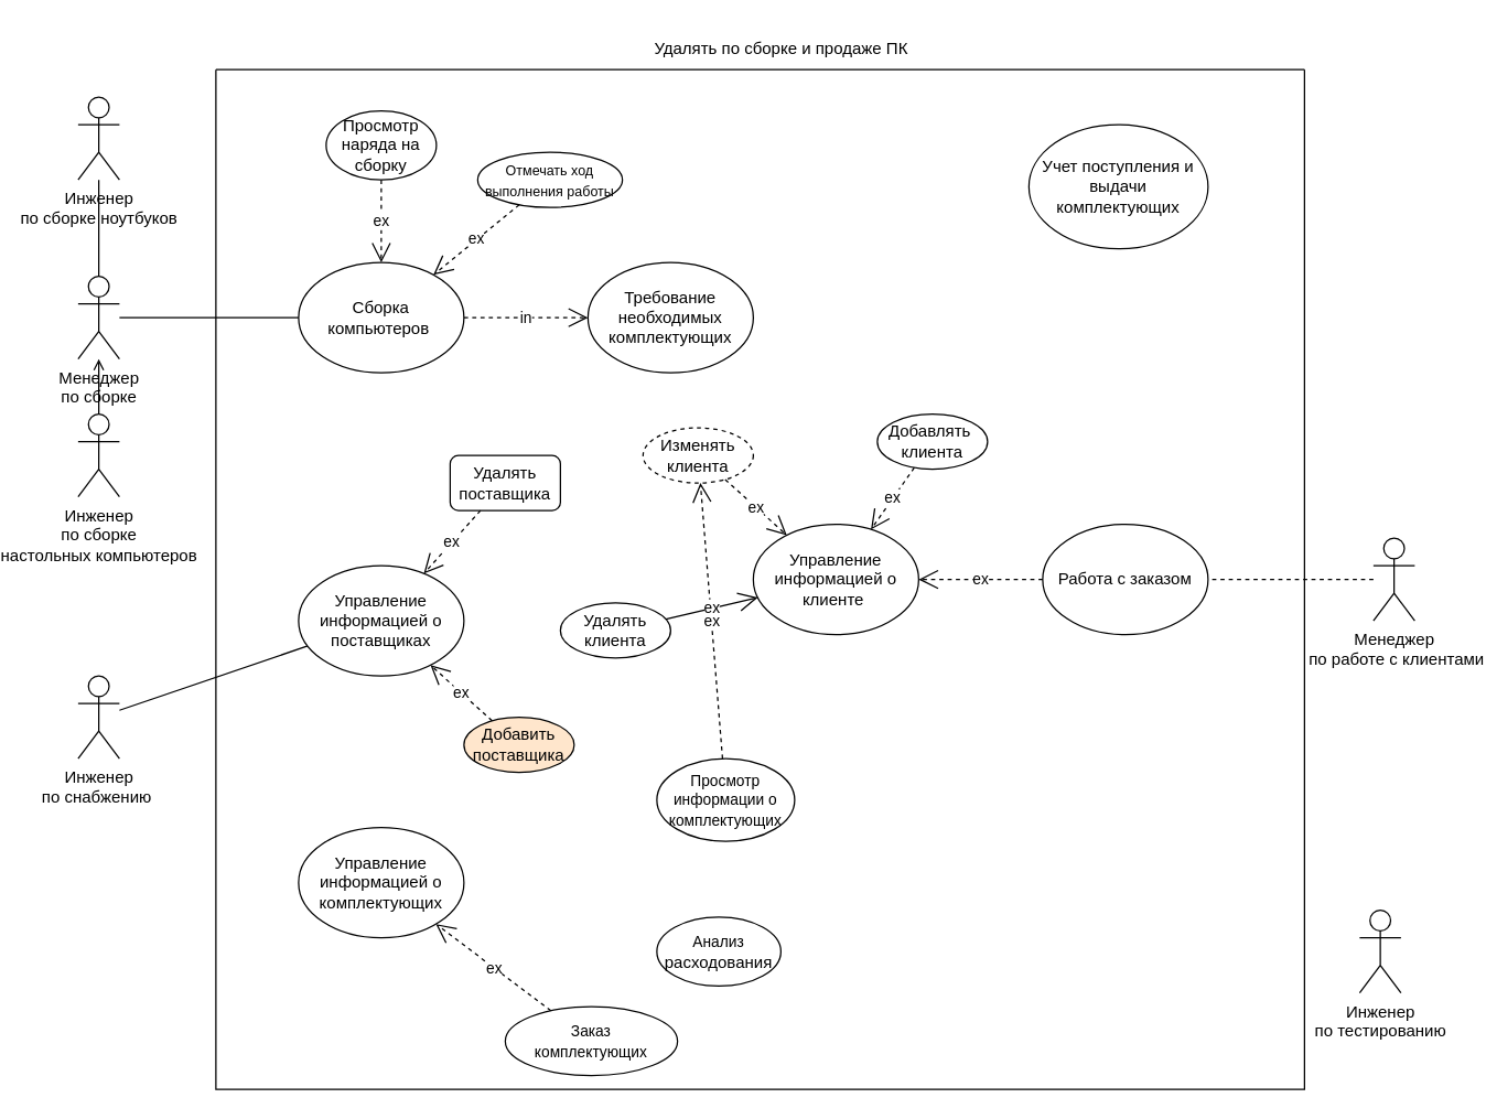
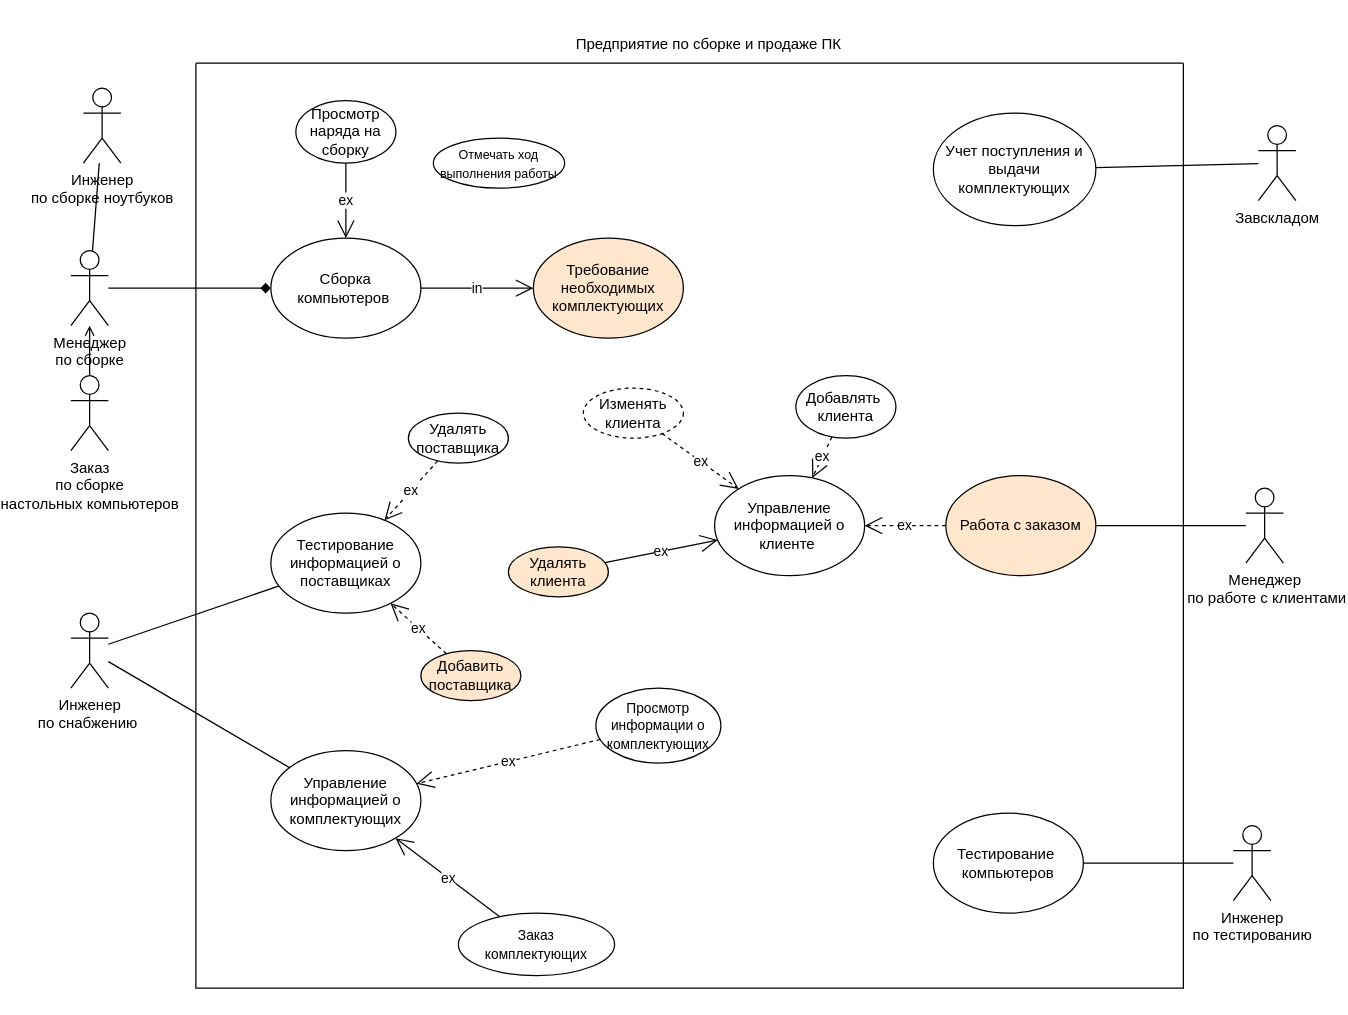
  <mxCell id="0" />
  <mxCell id="1" parent="0" />
- <mxCell id="2" value="Инженер &lt;br&gt;по сборке ноутбуков" style="shape=umlActor;verticalLabelPosition=bottom;verticalAlign=top;html=1;outlineConnect=0;" parent="1" vertex="1"><mxGeometry x="20" y="70" width="30" height="60" as="geometry" /></mxCell>
- <mxCell id="3" value="Инженер &lt;br&gt;по сборке &lt;br&gt;настольных компьютеров" style="shape=umlActor;verticalLabelPosition=bottom;verticalAlign=top;html=1;outlineConnect=0;" parent="1" vertex="1"><mxGeometry x="20" y="300" width="30" height="60" as="geometry" /></mxCell>
+ <mxCell id="2" value="Инженер &lt;br&gt;по сборке ноутбуков" style="shape=umlActor;verticalLabelPosition=bottom;verticalAlign=top;html=1;outlineConnect=0;" parent="1" vertex="1"><mxGeometry x="30" y="70" width="30" height="60" as="geometry" /></mxCell>
+ <mxCell id="3" value="Заказ &lt;br&gt;по сборке &lt;br&gt;настольных компьютеров" style="shape=umlActor;verticalLabelPosition=bottom;verticalAlign=top;html=1;outlineConnect=0;" parent="1" vertex="1"><mxGeometry x="20" y="300" width="30" height="60" as="geometry" /></mxCell>
+ <mxCell id="4" value="Завскладом" style="shape=umlActor;verticalLabelPosition=bottom;verticalAlign=top;html=1;outlineConnect=0;" parent="1" vertex="1"><mxGeometry x="970" y="100" width="30" height="60" as="geometry" /></mxCell>
  <mxCell id="5" value="Инженер &lt;br&gt;по тестированию" style="shape=umlActor;verticalLabelPosition=bottom;verticalAlign=top;html=1;outlineConnect=0;" parent="1" vertex="1"><mxGeometry x="950" y="660" width="30" height="60" as="geometry" /></mxCell>
  <mxCell id="6" value="Инженер &lt;br&gt;по снабжению&amp;nbsp;" style="shape=umlActor;verticalLabelPosition=bottom;verticalAlign=top;html=1;outlineConnect=0;" parent="1" vertex="1"><mxGeometry x="20" y="490" width="30" height="60" as="geometry" /></mxCell>
  <mxCell id="7" value="Менеджер&lt;br&gt;&amp;nbsp;по работе с клиентами" style="shape=umlActor;verticalLabelPosition=bottom;verticalAlign=top;html=1;outlineConnect=0;" parent="1" vertex="1"><mxGeometry x="960" y="390" width="30" height="60" as="geometry" /></mxCell>
- <mxCell id="8" value="Управление информацией о поставщиках" style="ellipse;whiteSpace=wrap;html=1;" parent="1" vertex="1"><mxGeometry x="180" y="410" width="120" height="80" as="geometry" /></mxCell>
+ <mxCell id="8" value="Тестирование информацией о поставщиках" style="ellipse;whiteSpace=wrap;html=1;" parent="1" vertex="1"><mxGeometry x="180" y="410" width="120" height="80" as="geometry" /></mxCell>
  <mxCell id="9" value="Менеджер &lt;br&gt;по сборке" style="shape=umlActor;verticalLabelPosition=bottom;verticalAlign=top;html=1;outlineConnect=0;" parent="1" vertex="1"><mxGeometry x="20" y="200" width="30" height="60" as="geometry" /></mxCell>
  <mxCell id="10" value="" style="swimlane;startSize=0;" parent="1" vertex="1"><mxGeometry x="120" y="50" width="790" height="740" as="geometry" /></mxCell>
  <mxCell id="11" value="Учет поступления и выдачи комплектующих" style="ellipse;whiteSpace=wrap;html=1;" parent="10" vertex="1"><mxGeometry x="590" y="40" width="130" height="90" as="geometry" /></mxCell>
- <mxCell id="12" value="Работа с заказом" style="ellipse;whiteSpace=wrap;html=1;" parent="10" vertex="1"><mxGeometry x="600" y="330" width="120" height="80" as="geometry" /></mxCell>
- <mxCell id="13" value="Управление информацией о клиенте&amp;nbsp;" style="ellipse;whiteSpace=wrap;html=1;" parent="10" vertex="1"><mxGeometry x="390" y="330" width="120" height="80" as="geometry" /></mxCell>
- <mxCell id="15" value="Требование необходимых комплектующих" style="ellipse;whiteSpace=wrap;html=1;" parent="10" vertex="1"><mxGeometry x="270" y="140" width="120" height="80" as="geometry" /></mxCell>
+ <mxCell id="12" value="Работа с заказом" style="ellipse;whiteSpace=wrap;html=1;fillColor=#ffe6cc;" parent="10" vertex="1"><mxGeometry x="600" y="330" width="120" height="80" as="geometry" /></mxCell>
+ <mxCell id="13" value="Управление информацией о клиенте&amp;nbsp;" style="ellipse;whiteSpace=wrap;html=1;" parent="10" vertex="1"><mxGeometry x="415" y="330" width="120" height="80" as="geometry" /></mxCell>
+ <mxCell id="14" value="Тестирование&amp;nbsp;&lt;br&gt;компьютеров" style="ellipse;whiteSpace=wrap;html=1;" parent="10" vertex="1"><mxGeometry x="590" y="600" width="120" height="80" as="geometry" /></mxCell>
+ <mxCell id="15" value="Требование необходимых комплектующих" style="ellipse;whiteSpace=wrap;html=1;fillColor=#ffe6cc;" parent="10" vertex="1"><mxGeometry x="270" y="140" width="120" height="80" as="geometry" /></mxCell>
  <mxCell id="16" value="Сборка компьютеров&amp;nbsp;" style="ellipse;whiteSpace=wrap;html=1;" parent="10" vertex="1"><mxGeometry x="60" y="140" width="120" height="80" as="geometry" /></mxCell>
  <mxCell id="17" value="Управление информацией о комплектующих" style="ellipse;whiteSpace=wrap;html=1;" parent="10" vertex="1"><mxGeometry x="60" y="550" width="120" height="80" as="geometry" /></mxCell>
- <mxCell id="18" value="Удалять&lt;br&gt;клиента" style="ellipse;whiteSpace=wrap;html=1;" parent="10" vertex="1"><mxGeometry x="250" y="387" width="80" height="40" as="geometry" /></mxCell>
+ <mxCell id="18" value="Удалять&lt;br&gt;клиента" style="ellipse;whiteSpace=wrap;html=1;fillColor=#ffe6cc;" parent="10" vertex="1"><mxGeometry x="250" y="387" width="80" height="40" as="geometry" /></mxCell>
  <mxCell id="19" value="Изменять&lt;br&gt;клиента" style="ellipse;whiteSpace=wrap;html=1;dashed=1;" parent="10" vertex="1"><mxGeometry x="310" y="260" width="80" height="40" as="geometry" /></mxCell>
- <mxCell id="20" value="Добавлять&amp;nbsp;&lt;br&gt;клиента" style="ellipse;whiteSpace=wrap;html=1;" parent="10" vertex="1"><mxGeometry x="480" y="250" width="80" height="40" as="geometry" /></mxCell>
+ <mxCell id="20" value="Добавлять&amp;nbsp;&lt;br&gt;клиента" style="ellipse;whiteSpace=wrap;html=1;" parent="10" vertex="1"><mxGeometry x="480" y="250" width="80" height="50" as="geometry" /></mxCell>
  <mxCell id="21" value="&lt;font style=&quot;font-size: 11px;&quot;&gt;Заказ&lt;br&gt;комплектующих&lt;/font&gt;" style="ellipse;whiteSpace=wrap;html=1;" parent="10" vertex="1"><mxGeometry x="210" y="680" width="125" height="50" as="geometry" /></mxCell>
- <mxCell id="22" value="Удалять&lt;br&gt;поставщика" style="whiteSpace=wrap;html=1;rounded=1;" parent="10" vertex="1"><mxGeometry x="170" y="280" width="80" height="40" as="geometry" /></mxCell>
+ <mxCell id="22" value="Удалять&lt;br&gt;поставщика" style="ellipse;whiteSpace=wrap;html=1;" parent="10" vertex="1"><mxGeometry x="170" y="280" width="80" height="40" as="geometry" /></mxCell>
  <mxCell id="23" value="Добавить&lt;br&gt;поставщика" style="ellipse;whiteSpace=wrap;html=1;fillColor=#ffe6cc;" parent="10" vertex="1"><mxGeometry x="180" y="470" width="80" height="40" as="geometry" /></mxCell>
- <mxCell id="24" value="&lt;span style=&quot;font-size: 11px;&quot;&gt;Анализ&lt;br&gt;&lt;/span&gt;расходования" style="ellipse;whiteSpace=wrap;html=1;" parent="10" vertex="1"><mxGeometry x="320" y="615" width="90" height="50" as="geometry" /></mxCell>
  <mxCell id="25" value="&lt;span style=&quot;font-size: 11px;&quot;&gt;Просмотр информации о комплектующих&lt;/span&gt;" style="ellipse;whiteSpace=wrap;html=1;" parent="10" vertex="1"><mxGeometry x="320" y="500" width="100" height="60" as="geometry" /></mxCell>
  <mxCell id="26" value="Просмотр наряда на сборку" style="ellipse;whiteSpace=wrap;html=1;" parent="10" vertex="1"><mxGeometry x="80" y="30" width="80" height="50" as="geometry" /></mxCell>
  <mxCell id="27" value="&lt;font style=&quot;font-size: 10px;&quot;&gt;Отмечать ход выполнения работы&lt;/font&gt;" style="ellipse;whiteSpace=wrap;html=1;" parent="10" vertex="1"><mxGeometry x="190" y="60" width="105" height="40" as="geometry" /></mxCell>
- <mxCell id="28" value="ex" style="endArrow=open;endSize=12;dashed=1;html=1;rounded=0;" edge="1" parent="10" source="25" target="19"><mxGeometry width="160" relative="1" as="geometry"><mxPoint x="270" y="590" as="sourcePoint" /><mxPoint x="430" y="590" as="targetPoint" /></mxGeometry></mxCell>
- <mxCell id="29" value="ex" style="endArrow=open;endSize=12;dashed=1;html=1;rounded=0;" edge="1" parent="10" source="21" target="17"><mxGeometry width="160" relative="1" as="geometry"><mxPoint x="304.857" y="562.898" as="sourcePoint" /><mxPoint x="195.135" y="594.221" as="targetPoint" /></mxGeometry></mxCell>
+ <mxCell id="28" value="ex" style="endArrow=open;endSize=12;dashed=1;html=1;rounded=0;" edge="1" parent="10" source="25" target="17"><mxGeometry width="160" relative="1" as="geometry"><mxPoint x="270" y="590" as="sourcePoint" /><mxPoint x="430" y="590" as="targetPoint" /></mxGeometry></mxCell>
+ <mxCell id="29" value="ex" style="endArrow=open;endSize=12;dashed=0;html=1;rounded=0;" edge="1" parent="10" source="21" target="17"><mxGeometry width="160" relative="1" as="geometry"><mxPoint x="304.857" y="562.898" as="sourcePoint" /><mxPoint x="195.135" y="594.221" as="targetPoint" /></mxGeometry></mxCell>
  <mxCell id="30" value="ex" style="endArrow=open;endSize=12;dashed=0;html=1;rounded=0;" edge="1" parent="10" source="18" target="13"><mxGeometry width="160" relative="1" as="geometry"><mxPoint x="334.857" y="592.898" as="sourcePoint" /><mxPoint x="225.135" y="624.221" as="targetPoint" /></mxGeometry></mxCell>
  <mxCell id="31" value="ex" style="endArrow=open;endSize=12;dashed=1;html=1;rounded=0;" edge="1" parent="10" source="19" target="13"><mxGeometry width="160" relative="1" as="geometry"><mxPoint x="344.857" y="602.898" as="sourcePoint" /><mxPoint x="235.135" y="634.221" as="targetPoint" /></mxGeometry></mxCell>
  <mxCell id="32" value="ex" style="endArrow=open;endSize=12;dashed=1;html=1;rounded=0;" edge="1" parent="10" source="20" target="13"><mxGeometry width="160" relative="1" as="geometry"><mxPoint x="336.39" y="408.696" as="sourcePoint" /><mxPoint x="403.24" y="392.967" as="targetPoint" /></mxGeometry></mxCell>
  <mxCell id="33" value="ex" style="endArrow=open;endSize=12;dashed=1;html=1;rounded=0;" edge="1" parent="10" source="12" target="13"><mxGeometry width="160" relative="1" as="geometry"><mxPoint x="346.39" y="418.696" as="sourcePoint" /><mxPoint x="413.24" y="402.967" as="targetPoint" /></mxGeometry></mxCell>
- <mxCell id="34" value="in" style="endArrow=open;endSize=12;dashed=1;html=1;rounded=0;" edge="1" parent="10" source="16" target="15"><mxGeometry width="160" relative="1" as="geometry"><mxPoint x="203.665" y="328.256" as="sourcePoint" /><mxPoint x="160.783" y="375.666" as="targetPoint" /><Array as="points"><mxPoint x="230" y="180" /></Array></mxGeometry></mxCell>
- <mxCell id="35" value="ex" style="endArrow=open;endSize=12;dashed=1;html=1;rounded=0;" edge="1" parent="10" source="26" target="16"><mxGeometry width="160" relative="1" as="geometry"><mxPoint x="223.665" y="348.256" as="sourcePoint" /><mxPoint x="180.783" y="395.666" as="targetPoint" /></mxGeometry></mxCell>
- <mxCell id="36" value="ex" style="endArrow=open;endSize=12;dashed=1;html=1;rounded=0;" edge="1" parent="10" source="27" target="16"><mxGeometry width="160" relative="1" as="geometry"><mxPoint x="233.665" y="358.256" as="sourcePoint" /><mxPoint x="190.783" y="405.666" as="targetPoint" /></mxGeometry></mxCell>
- <mxCell id="37" value="Удалять по сборке и продаже ПК" style="text;html=1;align=center;verticalAlign=middle;resizable=0;points=[];autosize=1;strokeColor=none;fillColor=none;" parent="1" vertex="1"><mxGeometry x="410" y="20" width="240" height="30" as="geometry" /></mxCell>
+ <mxCell id="34" value="in" style="endArrow=open;endSize=12;dashed=0;html=1;rounded=0;" edge="1" parent="10" source="16" target="15"><mxGeometry width="160" relative="1" as="geometry"><mxPoint x="203.665" y="328.256" as="sourcePoint" /><mxPoint x="160.783" y="375.666" as="targetPoint" /><Array as="points"><mxPoint x="230" y="180" /></Array></mxGeometry></mxCell>
+ <mxCell id="35" value="ex" style="endArrow=open;endSize=12;dashed=0;html=1;rounded=0;" edge="1" parent="10" source="26" target="16"><mxGeometry width="160" relative="1" as="geometry"><mxPoint x="223.665" y="348.256" as="sourcePoint" /><mxPoint x="180.783" y="395.666" as="targetPoint" /></mxGeometry></mxCell>
+ <mxCell id="37" value="Предприятие по сборке и продаже ПК" style="text;html=1;align=center;verticalAlign=middle;resizable=0;points=[];autosize=1;strokeColor=none;fillColor=none;" parent="1" vertex="1"><mxGeometry x="410" y="20" width="240" height="30" as="geometry" /></mxCell>
  <mxCell id="38" value="" style="endArrow=none;html=1;rounded=0;" edge="1" parent="1" source="6" target="8"><mxGeometry width="50" height="50" relative="1" as="geometry"><mxPoint x="440" y="460" as="sourcePoint" /><mxPoint x="490" y="410" as="targetPoint" /></mxGeometry></mxCell>
+ <mxCell id="39" value="" style="endArrow=none;html=1;rounded=0;" edge="1" parent="1" source="6" target="17"><mxGeometry width="50" height="50" relative="1" as="geometry"><mxPoint x="440" y="460" as="sourcePoint" /><mxPoint x="490" y="410" as="targetPoint" /></mxGeometry></mxCell>
  <mxCell id="40" value="ex" style="endArrow=open;endSize=12;dashed=1;html=1;rounded=0;" edge="1" parent="1" source="22" target="8"><mxGeometry width="160" relative="1" as="geometry"><mxPoint x="434.857" y="622.898" as="sourcePoint" /><mxPoint x="325.135" y="654.221" as="targetPoint" /></mxGeometry></mxCell>
  <mxCell id="41" value="ex" style="endArrow=open;endSize=12;dashed=1;html=1;rounded=0;" edge="1" parent="1" source="23" target="8"><mxGeometry width="160" relative="1" as="geometry"><mxPoint x="444.857" y="632.898" as="sourcePoint" /><mxPoint x="335.135" y="664.221" as="targetPoint" /></mxGeometry></mxCell>
- <mxCell id="43" value="" style="endArrow=none;html=1;rounded=0;dashed=1;" edge="1" parent="1" source="7" target="12"><mxGeometry width="50" height="50" relative="1" as="geometry"><mxPoint x="70" y="534.878" as="sourcePoint" /><mxPoint x="206.597" y="488.235" as="targetPoint" /></mxGeometry></mxCell>
- <mxCell id="44" value="" style="endArrow=none;html=1;rounded=0;" edge="1" parent="1" source="9" target="16"><mxGeometry width="50" height="50" relative="1" as="geometry"><mxPoint x="80" y="544.878" as="sourcePoint" /><mxPoint x="216.597" y="498.235" as="targetPoint" /></mxGeometry></mxCell>
+ <mxCell id="42" value="" style="endArrow=none;html=1;rounded=0;" edge="1" parent="1" source="11" target="4"><mxGeometry width="50" height="50" relative="1" as="geometry"><mxPoint x="60" y="524.878" as="sourcePoint" /><mxPoint x="196.597" y="478.235" as="targetPoint" /></mxGeometry></mxCell>
+ <mxCell id="43" value="" style="endArrow=none;html=1;rounded=0;" edge="1" parent="1" source="7" target="12"><mxGeometry width="50" height="50" relative="1" as="geometry"><mxPoint x="70" y="534.878" as="sourcePoint" /><mxPoint x="206.597" y="488.235" as="targetPoint" /></mxGeometry></mxCell>
+ <mxCell id="44" value="" style="endArrow=diamond;html=1;rounded=0;" edge="1" parent="1" source="9" target="16"><mxGeometry width="50" height="50" relative="1" as="geometry"><mxPoint x="80" y="544.878" as="sourcePoint" /><mxPoint x="216.597" y="498.235" as="targetPoint" /></mxGeometry></mxCell>
  <mxCell id="45" value="" style="endArrow=open;html=1;rounded=0;" edge="1" parent="1" source="3" target="9"><mxGeometry width="50" height="50" relative="1" as="geometry"><mxPoint x="90" y="554.878" as="sourcePoint" /><mxPoint x="226.597" y="508.235" as="targetPoint" /></mxGeometry></mxCell>
  <mxCell id="46" value="" style="endArrow=none;html=1;rounded=0;" edge="1" parent="1" source="9" target="2"><mxGeometry width="50" height="50" relative="1" as="geometry"><mxPoint x="100" y="564.878" as="sourcePoint" /><mxPoint x="236.597" y="518.235" as="targetPoint" /></mxGeometry></mxCell>
+ <mxCell id="47" value="" style="endArrow=none;html=1;rounded=0;" edge="1" parent="1" source="5" target="14"><mxGeometry width="50" height="50" relative="1" as="geometry"><mxPoint x="110" y="574.878" as="sourcePoint" /><mxPoint x="246.597" y="528.235" as="targetPoint" /></mxGeometry></mxCell>
